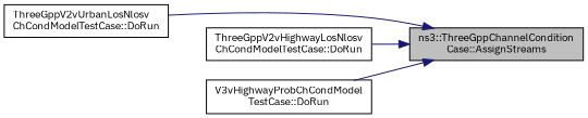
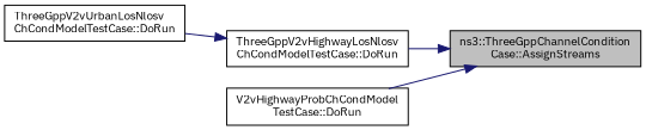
  digraph {
    fontname="IBM Plex Sans"
    rankdir=RL
    node [color=black fillcolor=white fontname="IBM Plex Sans" fontsize=10 shape=record style=filled]
    edge [color=midnightblue dir=back fontname="IBM Plex Sans" fontsize=10 labelfontname=Helvetica labelfontsize=10 style=solid]
    n1 [fillcolor=grey75 fontcolor=black height=0.2 label="ns3::ThreeGppChannelCondition\lCase::AssignStreams" width=0.4]
    n2 [height=0.2 label="ThreeGppV2vUrbanLosNlosv\lChCondModelTestCase::DoRun" width=0.4]
    n3 [height=0.2 label="ThreeGppV2vHighwayLosNlosv\lChCondModelTestCase::DoRun" width=0.4]
-   n4 [height=0.2 label="V3vHighwayProbChCondModel\lTestCase::DoRun" width=0.4]
-   n1 -> n2
+   n4 [height=0.2 label="V2vHighwayProbChCondModel\lTestCase::DoRun" width=0.4]
+   n3 -> n2
    n1 -> n3
    n1 -> n4
  }
